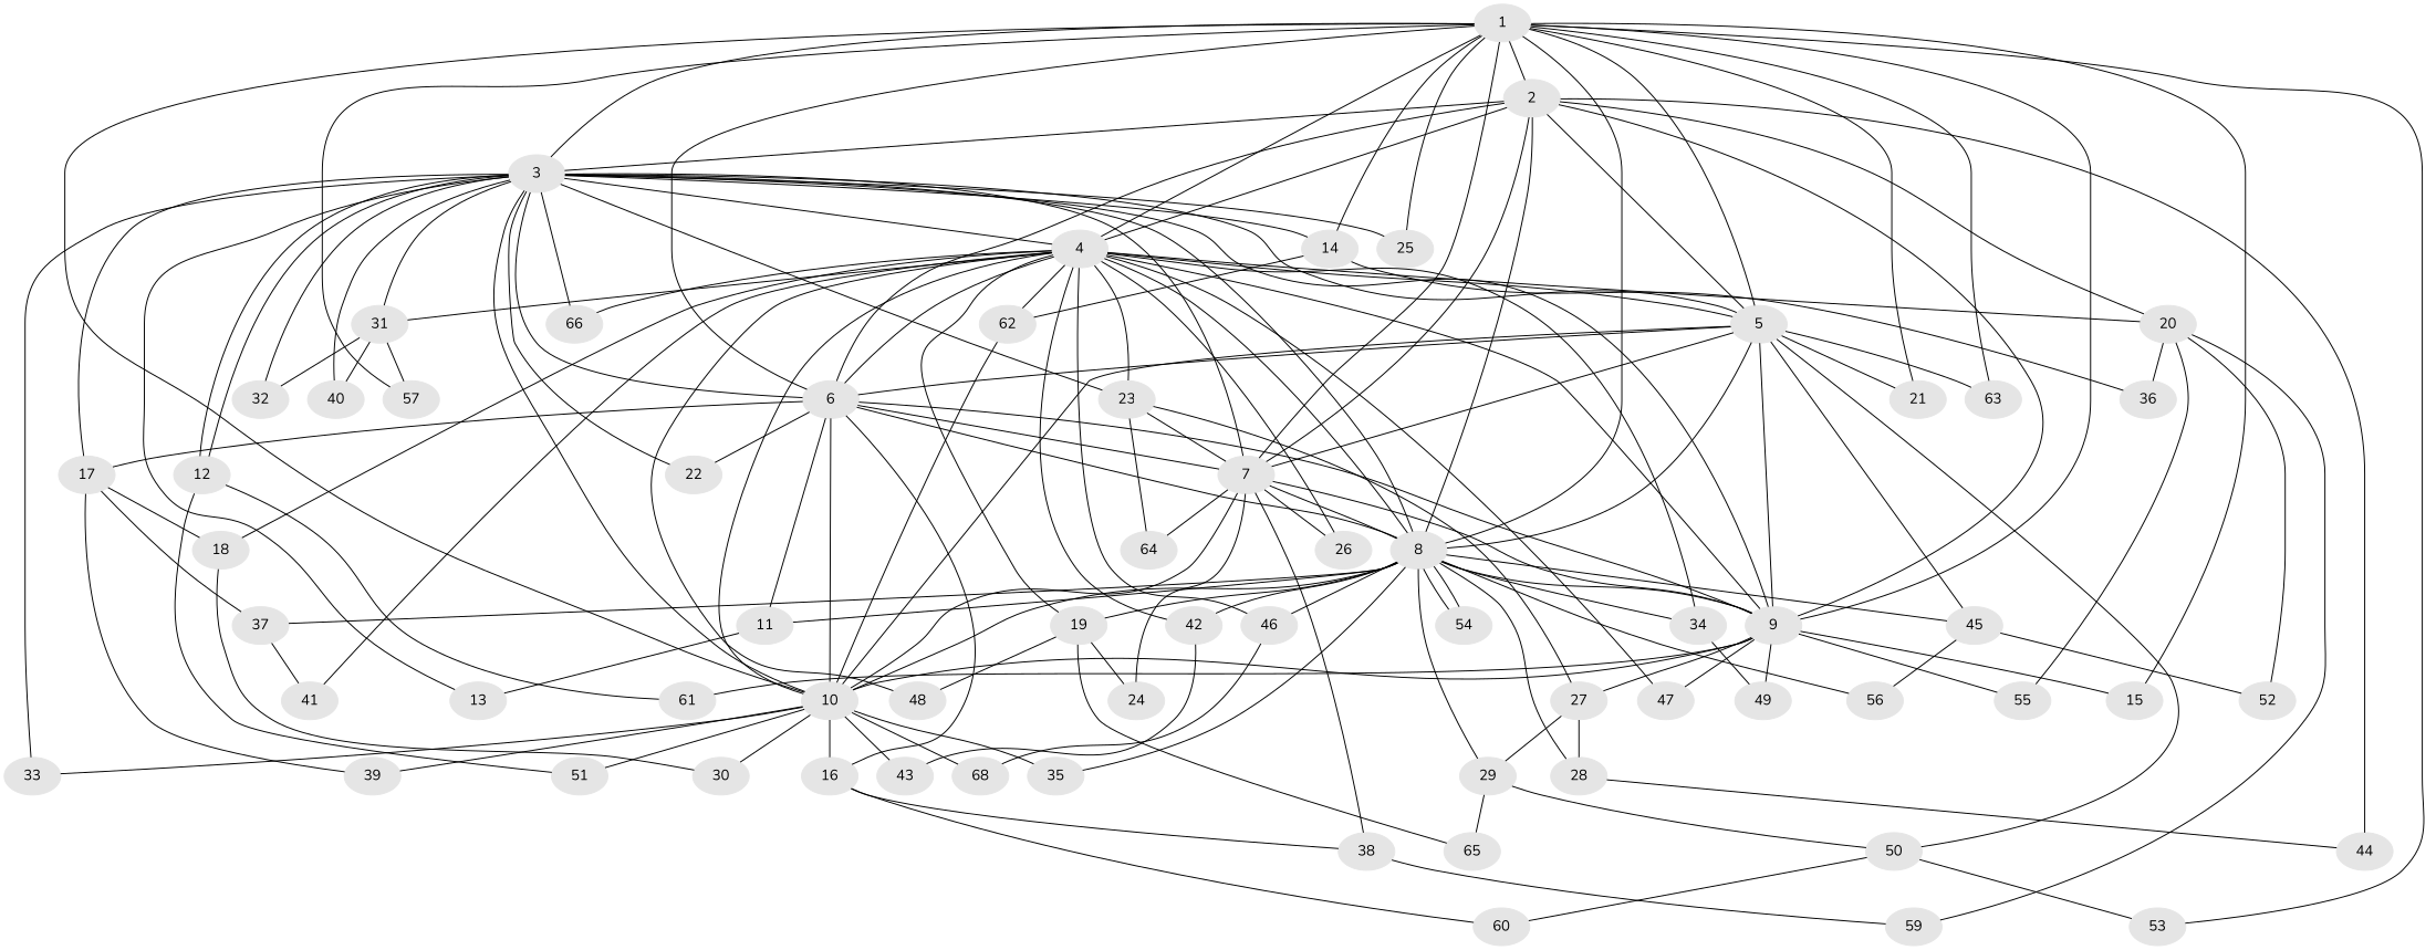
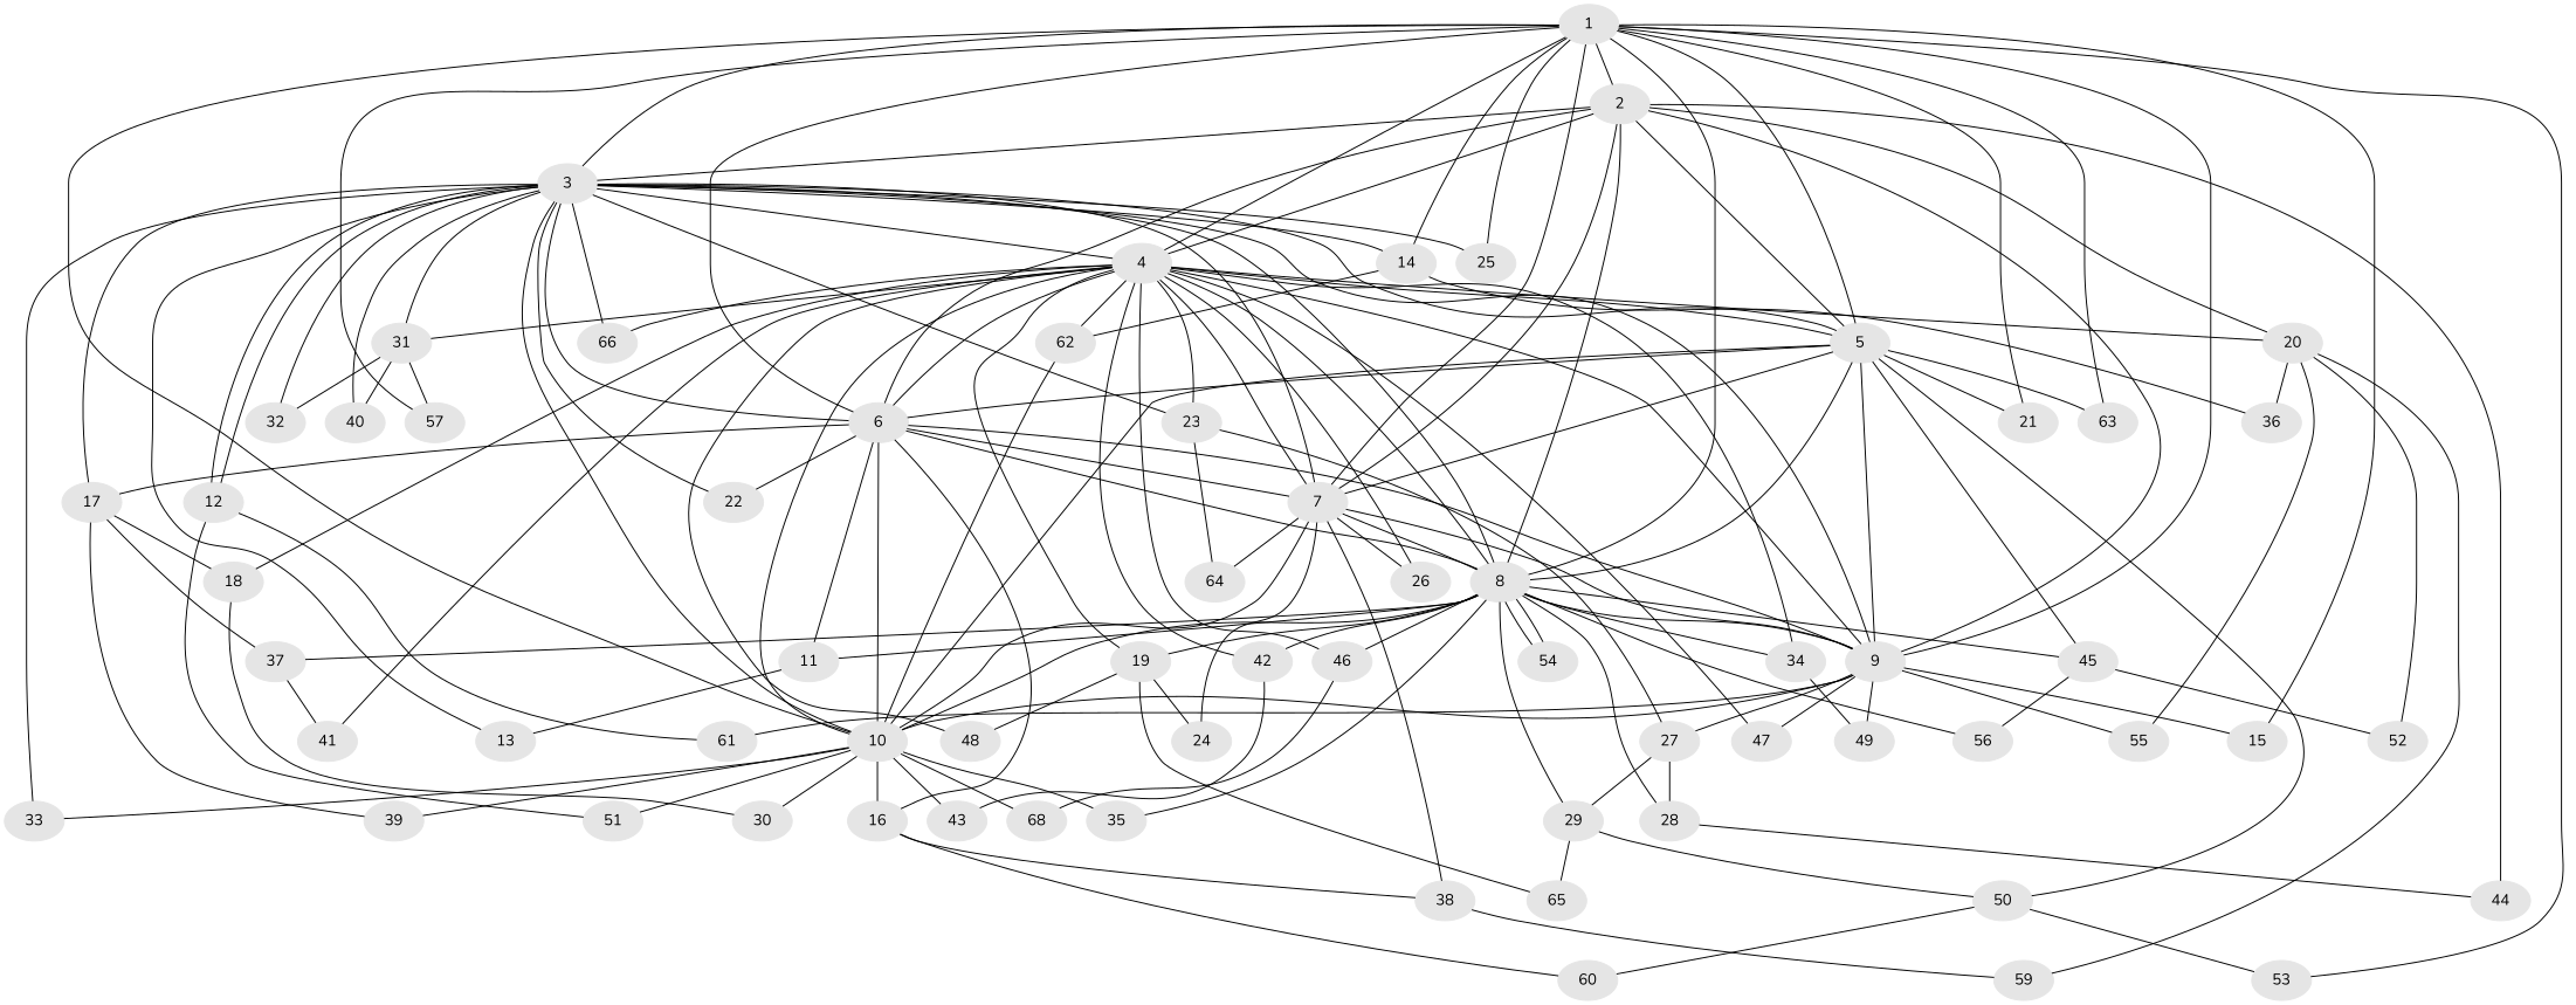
  graph {
    fontname=Nunito
    node [color=gray90 fontname=Nunito style=filled]
    edge [fontname=Nunito]
    1
    2
    3
    4
    5
    6
    7
    8
    9
    10
    14
    15
    21
    25
    53
    57
    63
    20
    44
    12
    13
    17
    22
    23
    31
    32
    33
    40
    66
    18
    19
    26
    34
    41
    42
    46
    47
    48
    62
    45
    50
    11
    16
    24
    38
    64
    28
    29
    35
    37
    54
    56
    27
    49
    55
    61
    30
    39
    43
    51
    n61 [label=68]
    36
    52
    59
    65
    60
    1 -- 2
    1 -- 3
    1 -- 4
    1 -- 5
    1 -- 6
    1 -- 7
    1 -- 8
    1 -- 9
    1 -- 10
    1 -- 14
    1 -- 15
    1 -- 21
    1 -- 25
    1 -- 53
    1 -- 57
    1 -- 63
    2 -- 3
    2 -- 4
    2 -- 5
    2 -- 6
    2 -- 7
    2 -- 8
    2 -- 9
    2 -- 20
    2 -- 44
    3 -- 4
    3 -- 5
    3 -- 6
    3 -- 7
    3 -- 8
    3 -- 9
    3 -- 10
    3 -- 14
    3 -- 25
    3 -- 12
    3 -- 12
    3 -- 13
    3 -- 17
    3 -- 22
    3 -- 23
    3 -- 31
    3 -- 32
    3 -- 33
    3 -- 40
    3 -- 66
    4 -- 5
    4 -- 6
-   23 -- 7
+   4 -- 7
    4 -- 8
    4 -- 9
    4 -- 10
    4 -- 20
    4 -- 23
    4 -- 31
    4 -- 66
    4 -- 18
    4 -- 19
    4 -- 26
    4 -- 34
    4 -- 41
    4 -- 42
    4 -- 46
    4 -- 47
    4 -- 48
    4 -- 62
    5 -- 6
    5 -- 7
    5 -- 8
    5 -- 9
    5 -- 10
    5 -- 21
    5 -- 63
    5 -- 45
    5 -- 50
    6 -- 7
    6 -- 8
    6 -- 9
    6 -- 10
    6 -- 17
    6 -- 22
    6 -- 11
    6 -- 16
    7 -- 8
    7 -- 9
    7 -- 10
    7 -- 26
    7 -- 24
    7 -- 38
    7 -- 64
    8 -- 9
    8 -- 10
    8 -- 19
    8 -- 34
    8 -- 42
    8 -- 46
    8 -- 45
    8 -- 11
    8 -- 28
    8 -- 29
    8 -- 35
    8 -- 37
    8 -- 54
    8 -- 54
    8 -- 56
    9 -- 10
    9 -- 15
    9 -- 47
    9 -- 27
    9 -- 49
    9 -- 55
    9 -- 61
    10 -- 33
    10 -- 16
    10 -- 35
    10 -- 30
    10 -- 39
    10 -- 43
    10 -- 51
    10 -- n61
    14 -- 62
    14 -- 36
    20 -- 55
    20 -- 36
    20 -- 52
    20 -- 59
    12 -- 61
    12 -- 51
    17 -- 18
    17 -- 37
    17 -- 39
    23 -- 64
    23 -- 27
    31 -- 57
    31 -- 32
    31 -- 40
    18 -- 30
    19 -- 48
    19 -- 24
    19 -- 65
    34 -- 49
    42 -- 43
    46 -- n61
    62 -- 10
    45 -- 56
    45 -- 52
    50 -- 53
    50 -- 60
    11 -- 13
    16 -- 38
    16 -- 60
    38 -- 59
    28 -- 44
    29 -- 50
    29 -- 65
    37 -- 41
    27 -- 28
    27 -- 29
  }
